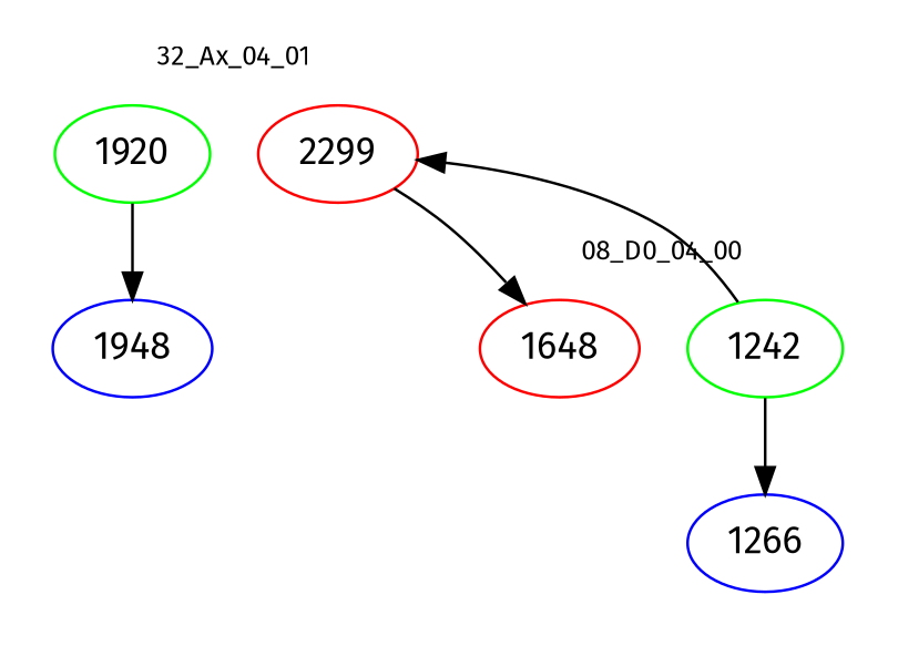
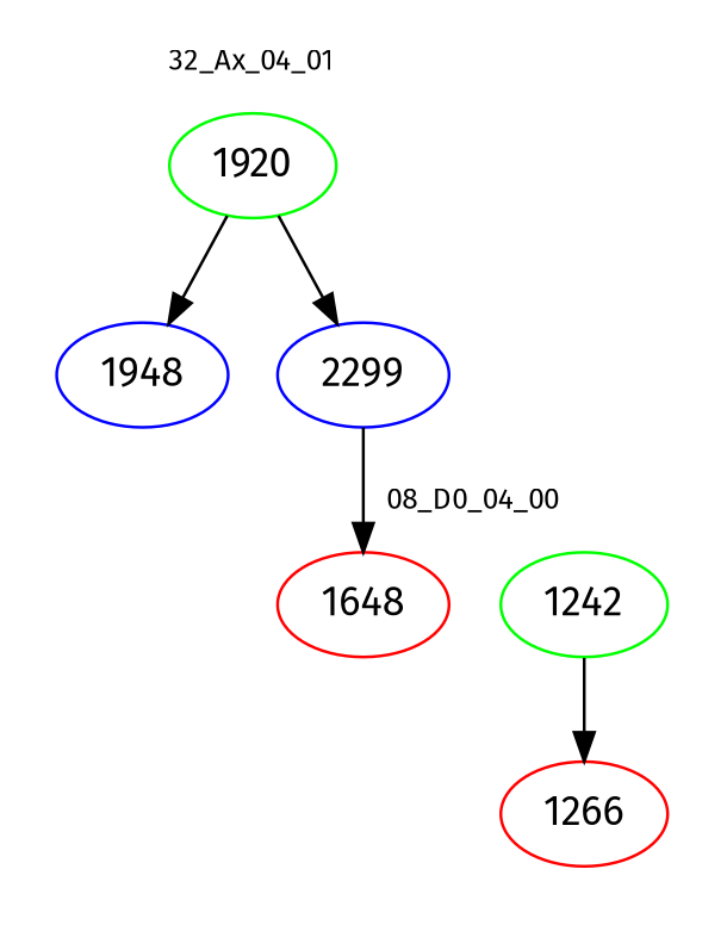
  digraph {
    fontname="Fira Sans"
    node [color=green fontname="Fira Sans"]
    edge [color=black fontname="Fira Sans"]
    n1 [label=1920]
    n2 [color=blue label=1948]
-   n3 [color=red label=2299]
+   n3 [color=blue label=2299]
    n4 [label=1242]
-   n5 [color=blue label=1266]
+   n5 [color=red label=1266]
    n6 [color=red label=1648]
    subgraph cluster_1 {
      color=white
      fontsize=10
      label="32_Ax_04_01"
      n1
      n2
      n3
    }
    subgraph cluster_2 {
      color=white
      fontsize=10
      label="08_D0_04_00"
      n4
      n5
      n6
    }
    n1 -> n2
-   n4 -> n3
+   n1 -> n3
    n3 -> n6
    n4 -> n5
  }
